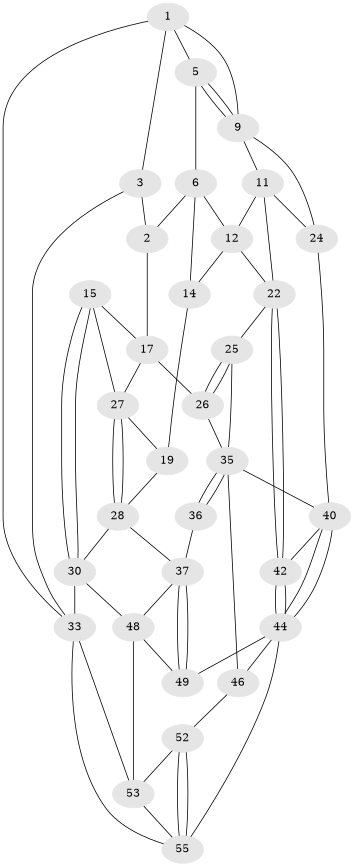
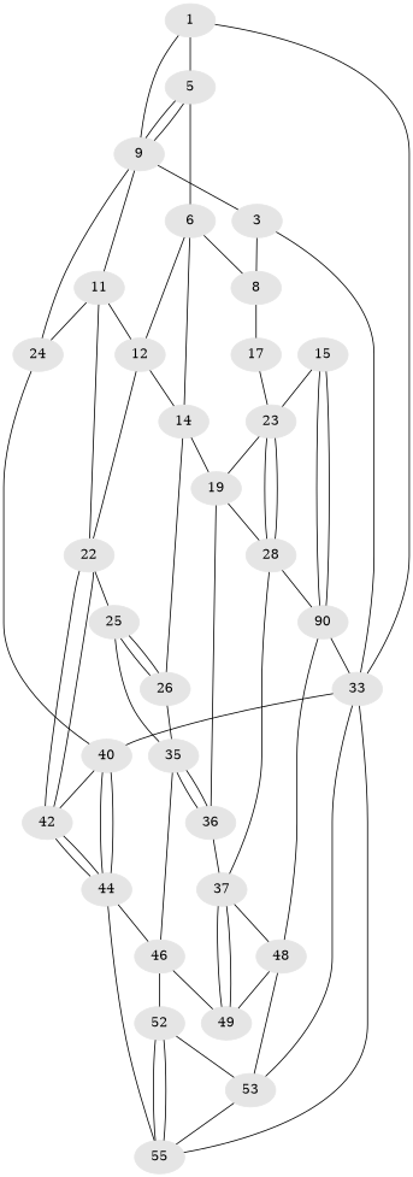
  graph {
    node [color=gray90 style=filled]
    1 [super="+2"]
    3 [super="+4"]
    5
    9 [super="+10"]
    33 [super="+39"]
-   8 [label=2]
+   8
    6 [super="+7"]
    11 [super="+21"]
    24
    40 [super="+41"]
    53 [super="+54"]
    55 [super="+56"]
    17 [super="+20"]
    15 [super="+16"]
-   27
-   30 [super="+32"]
+   27 [label=23]
+   30 [super="+32" label=90]
    12 [super="+13"]
    14 [super="+18"]
    22 [super="+23"]
    19 [super="+31"]
    26 [super="+34"]
    25 [super="+43"]
    42
    28 [super="+29"]
    36
    35 [super="+47"]
    48 [super="+50"]
    37 [super="+38"]
    44 [super="+45"]
    46 [super="+51"]
    49
    52
-   1 -- 3
+   9 -- 3
    1 -- 5
    1 -- 9
    1 -- 33
    3 -- 33
    3 -- 8
    5 -- 9
    5 -- 9
    5 -- 6
    9 -- 11
    9 -- 24
-   35 -- 40
+   33 -- 40
    33 -- 53
    33 -- 55
    8 -- 17
    6 -- 8
    6 -- 12
    6 -- 14
    11 -- 24
    11 -- 12
    11 -- 22
    24 -- 40
    40 -- 42
    40 -- 44
    40 -- 44
    53 -- 55
    17 -- 27
-   15 -- 17
    15 -- 27
    15 -- 30
    15 -- 30
    27 -- 19
    27 -- 28
    27 -- 28
    30 -- 33
    30 -- 48
    12 -- 14
    12 -- 22
    14 -- 19
-   17 -- 26
+   14 -- 26
    22 -- 25
    22 -- 42
    22 -- 42
    19 -- 28
+   19 -- 36
    26 -- 35
    25 -- 26 [weight=2]
    25 -- 26
    25 -- 35
    42 -- 44
    42 -- 44
    28 -- 30
    28 -- 37
    36 -- 37
    35 -- 36
    35 -- 36
    35 -- 46
    48 -- 53
    48 -- 49
    37 -- 48
    37 -- 49
    37 -- 49
    44 -- 55
    44 -- 46
-   44 -- 49
+   46 -- 49
    46 -- 52
    52 -- 53
    52 -- 55
    52 -- 55
  }
